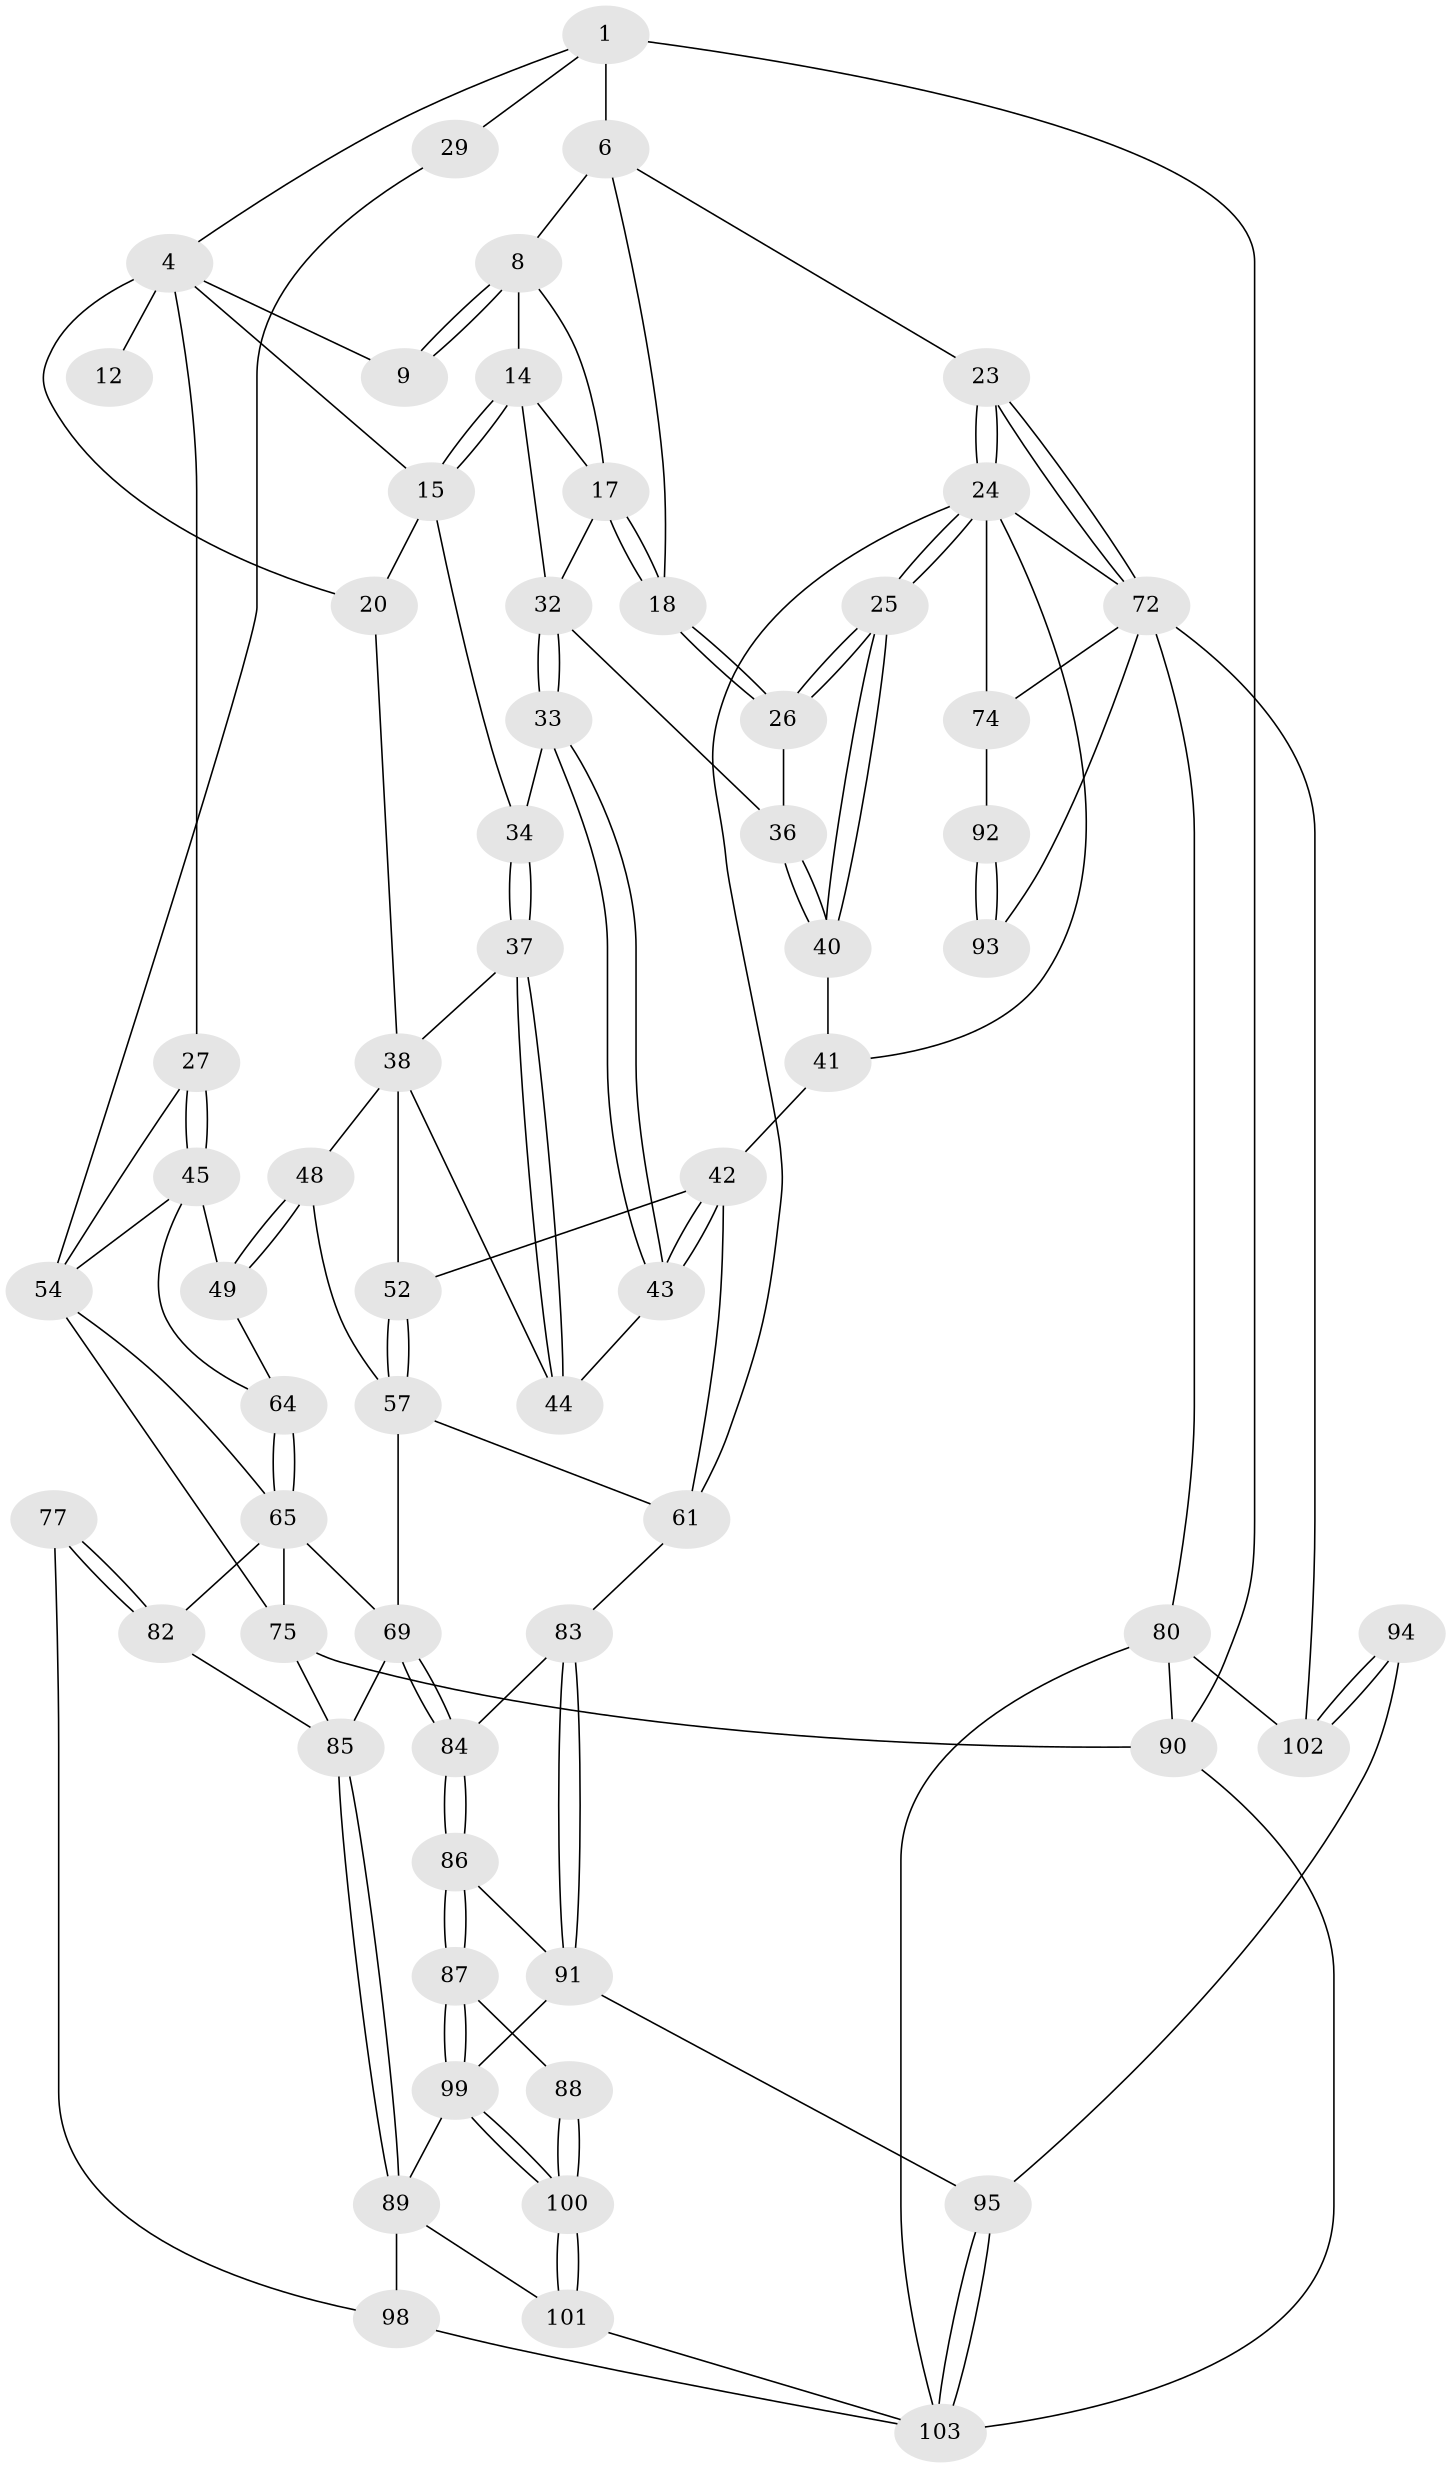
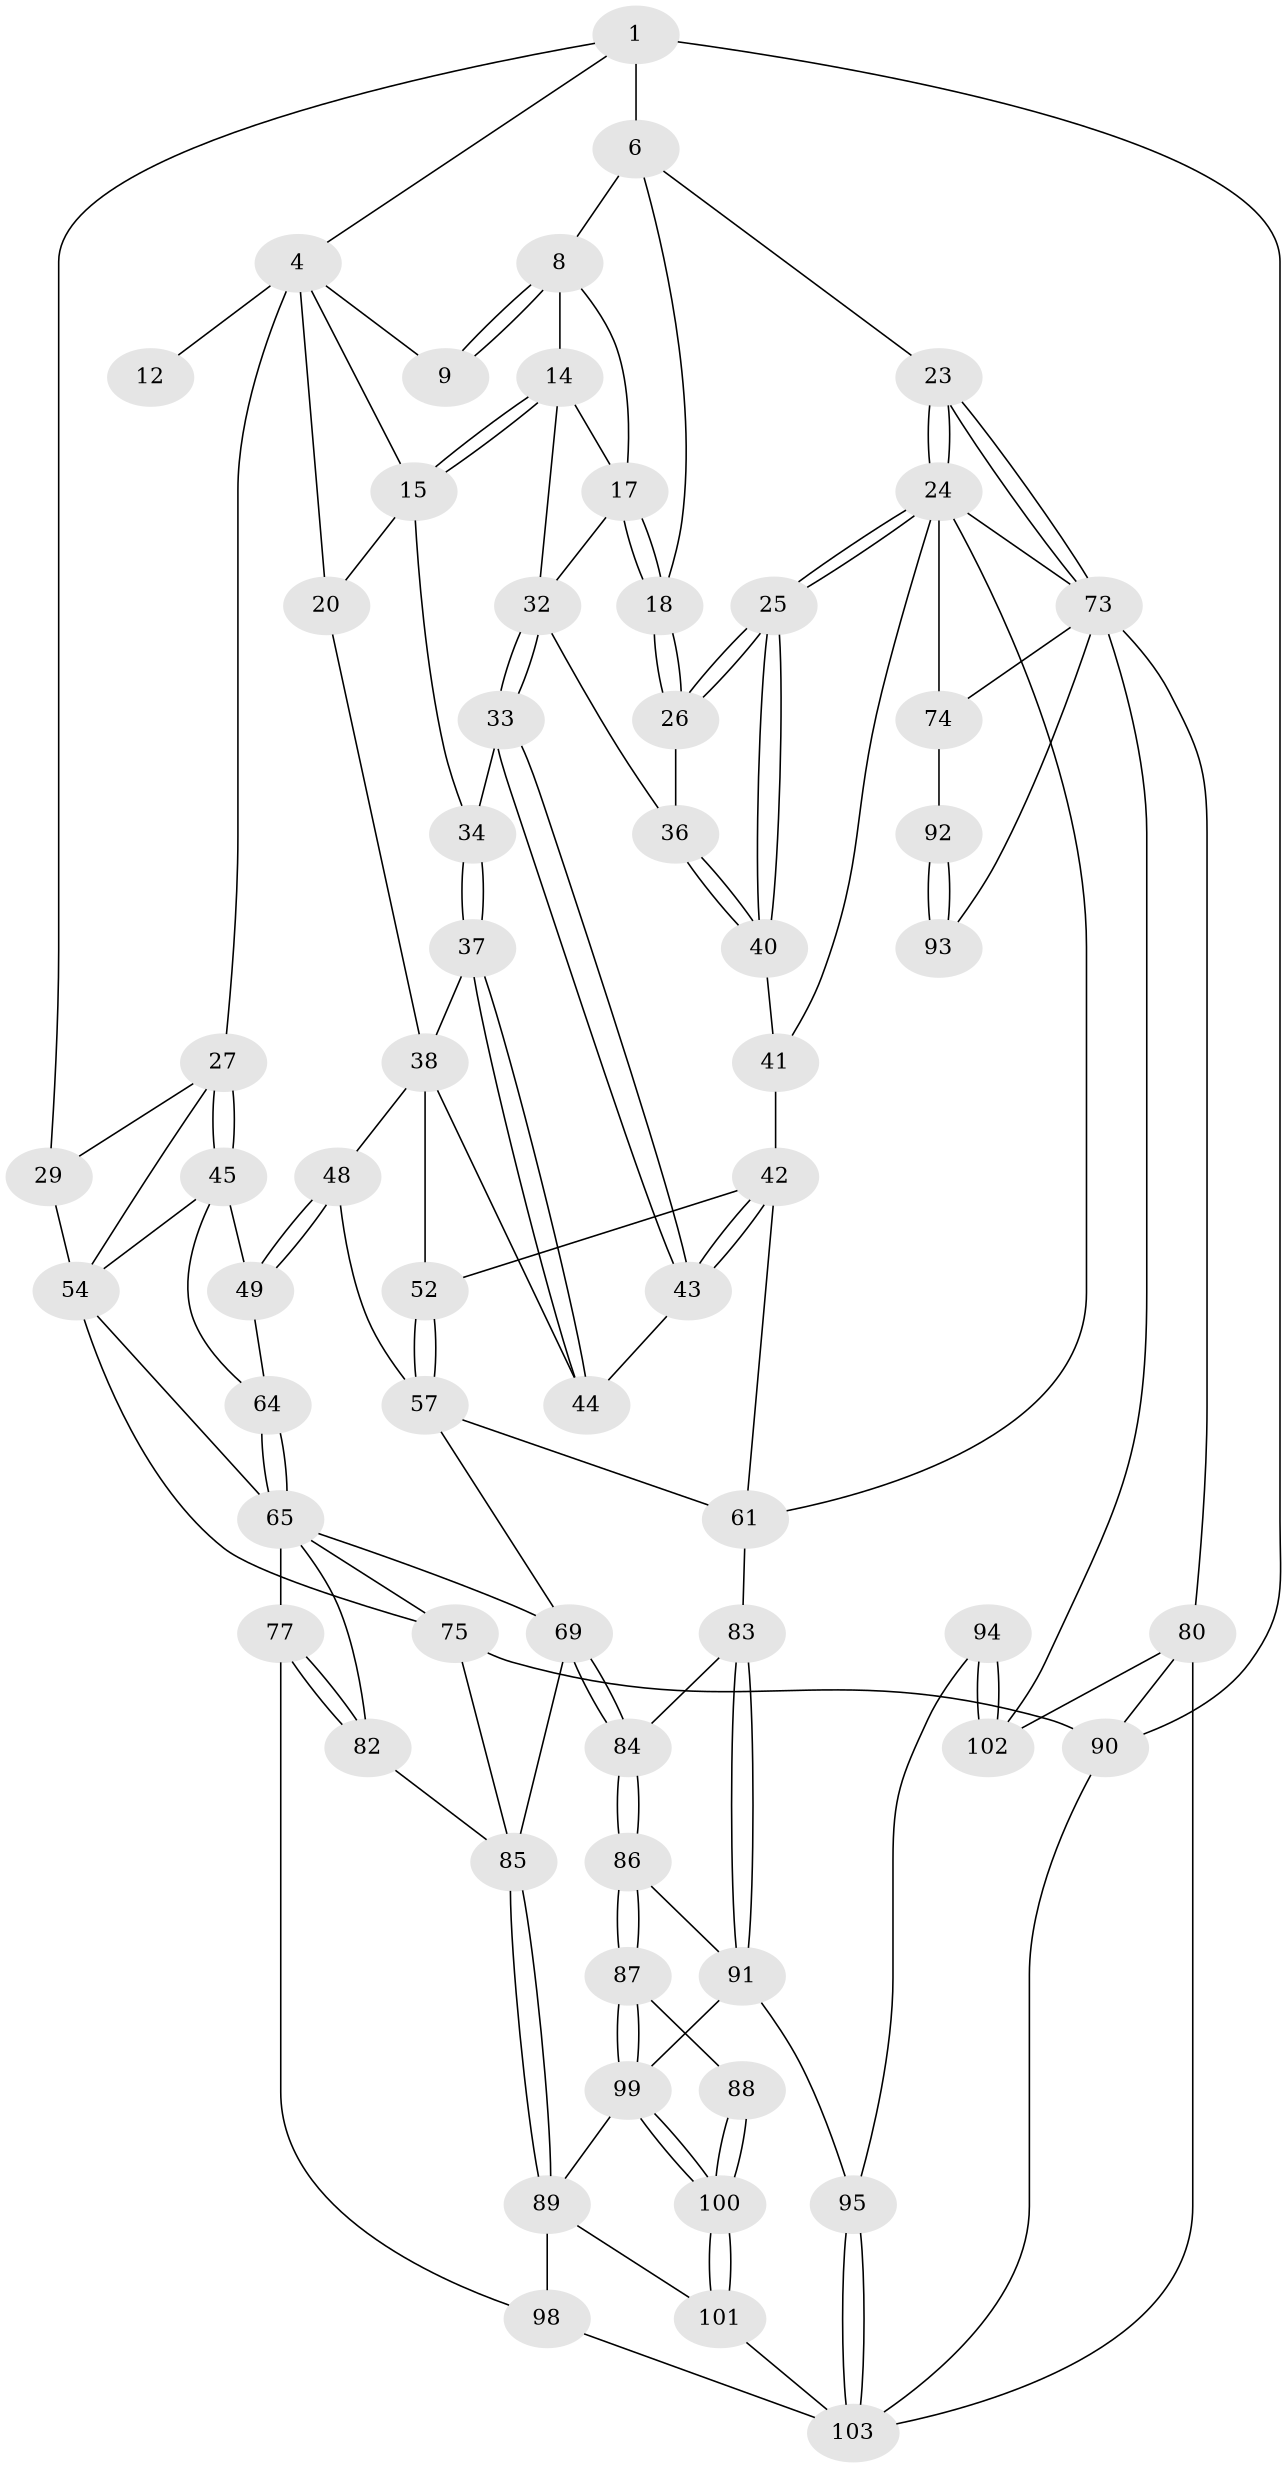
  graph {
    node [color=gray90 style=filled]
    1 [super="+2"]
    4 [super="+10+5"]
    6 [super="+22+7"]
    29
    90
    9
    12
    15 [super="+19"]
    20
    27 [super="+28"]
    8 [super="+13"]
    18
    23
    54 [super="+55"]
    80 [super="+105"]
    102
    103 [super="+104"]
    34
    38 [super="+46+39"]
    45 [super="+50"]
    14 [super="+31"]
    17 [super="+30"]
    26
    24 [super="+56"]
-   72 [super="+81+73"]
+   72 [super="+81+73" label=73]
    32 [super="+35"]
    36
    33
    37
    44
    48
    52
    25
    41
    61 [super="+62"]
    74
    93
    40
    42 [super="+51"]
    83
    92
    49
    64
    65 [super="+71+66"]
    75 [super="+76"]
    43
    57 [super="+58"]
    69 [super="+70"]
    77 [super="+78"]
    82
    85
    84
    91 [super="+96"]
    98
    86
    89 [super="+97"]
    99
    95
    87
    101
    88
    100
    94
    1 -- 4
    1 -- 6 [weight=2]
    1 -- 29
    1 -- 90
    4 -- 9
    4 -- 12 [weight=2]
    4 -- 15
    4 -- 20
    4 -- 27
    6 -- 8
    6 -- 18
    6 -- 23
    29 -- 54
    90 -- 103
    15 -- 20
    15 -- 34
    20 -- 38
+   27 -- 29
    27 -- 54
    27 -- 45
    27 -- 45
    8 -- 9
    8 -- 9
    8 -- 14
    8 -- 17
    18 -- 26
    18 -- 26
    23 -- 24
    23 -- 24
    23 -- 72
    23 -- 72
    54 -- 65
    54 -- 75
    80 -- 90
    80 -- 102
    80 -- 103
    34 -- 37
    34 -- 37
    38 -- 44
    38 -- 48
    38 -- 52
    45 -- 54
    45 -- 49
    45 -- 64
    14 -- 15
    14 -- 15
    14 -- 17
    14 -- 32
    17 -- 18
    17 -- 18
    17 -- 32
    26 -- 36
    24 -- 72
    24 -- 25
    24 -- 25
    24 -- 41
    24 -- 61
    24 -- 74
    72 -- 80
    72 -- 102
    72 -- 74
    72 -- 93
    32 -- 36
    32 -- 33
    32 -- 33
    36 -- 40
    36 -- 40
    33 -- 34
    33 -- 43
    33 -- 43
    37 -- 38
    37 -- 44
    37 -- 44
    48 -- 49
    48 -- 49
    48 -- 57
    52 -- 57
    52 -- 57
    25 -- 26
    25 -- 26
    25 -- 40
    25 -- 40
    41 -- 42
    61 -- 83
    74 -- 92
    40 -- 41
    42 -- 52
    42 -- 61
    42 -- 43
    42 -- 43
    83 -- 84
    83 -- 91
    83 -- 91
    92 -- 93
    92 -- 93
    49 -- 64
    64 -- 65
    64 -- 65
    65 -- 75
    65 -- 69
+   65 -- 77
    65 -- 82
    75 -- 90
    75 -- 85
    43 -- 44
    57 -- 61
    57 -- 69
    69 -- 85
    69 -- 84
    69 -- 84
    77 -- 82
    77 -- 82
    77 -- 98
    82 -- 85
    85 -- 89
    85 -- 89
    84 -- 86
    84 -- 86
    91 -- 99
    91 -- 95
    98 -- 103
    86 -- 91
    86 -- 87
    86 -- 87
    89 -- 98
    89 -- 101
    99 -- 89
    99 -- 100
    99 -- 100
    95 -- 103
    95 -- 103
    87 -- 99
    87 -- 99
    87 -- 88
    101 -- 103
    88 -- 100
    88 -- 100
    100 -- 101
    100 -- 101
    94 -- 102
    94 -- 102
    94 -- 95
  }
